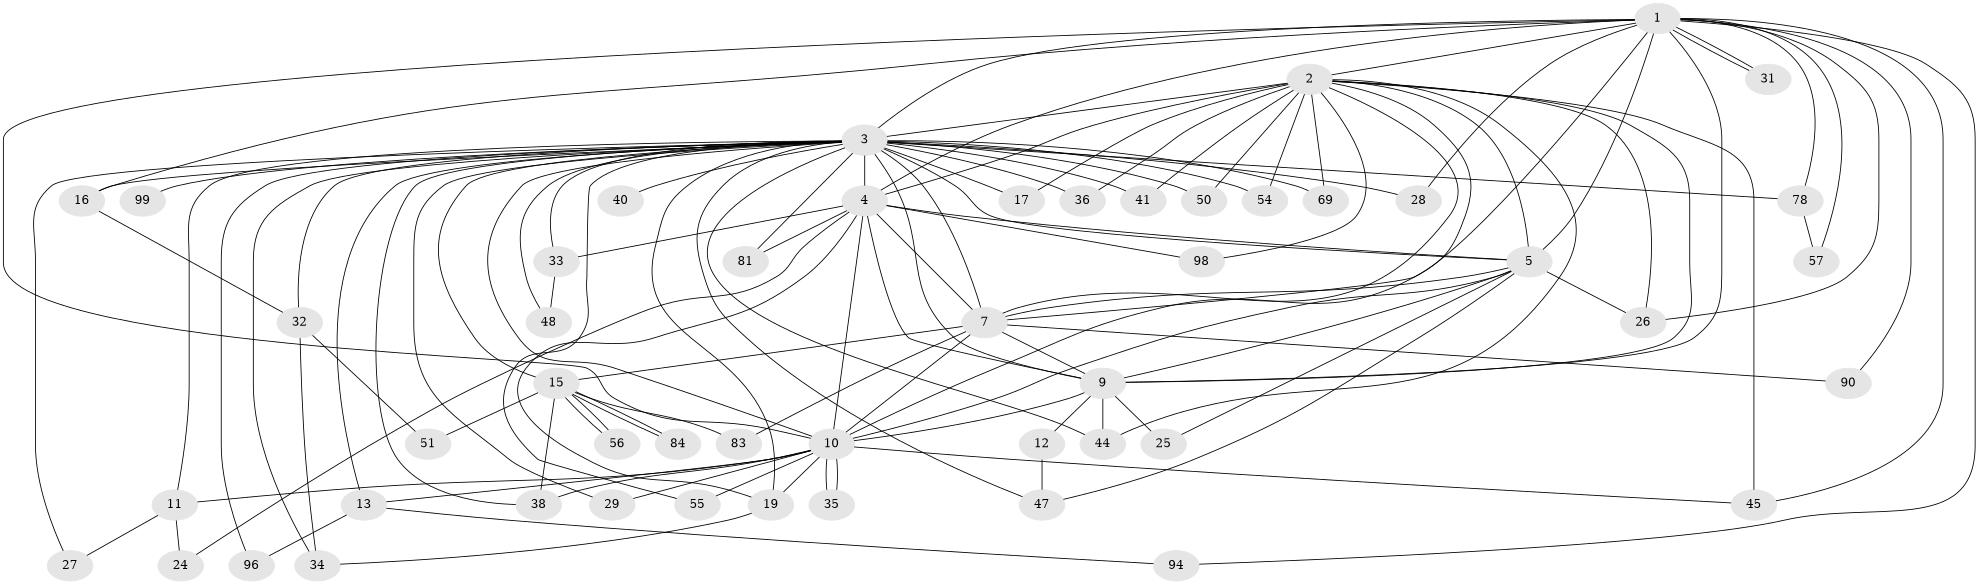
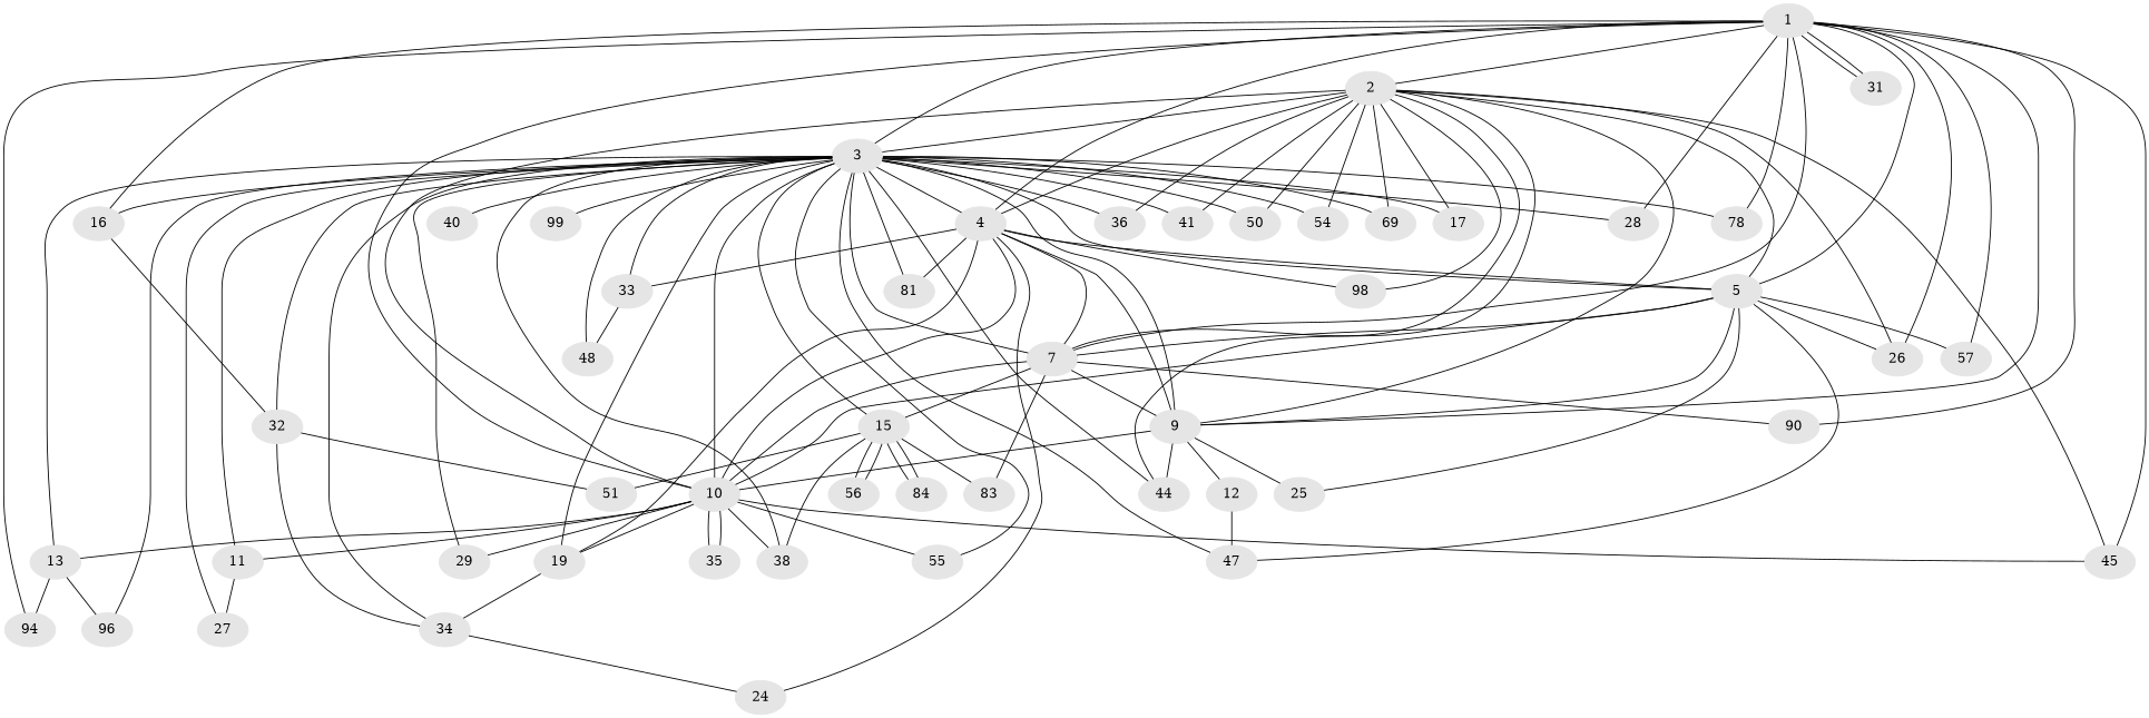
  graph {
    node [color=gray90 style=filled]
    1
    2
    3 [super="+20+65+8+73+63+6+39+18"]
    4
    5 [super="+22"]
    7
    9 [super="+21+59+64+97+88+89+68+62+30+23"]
    10 [super="+60+52"]
    16 [super="+46"]
    28
    31
    45
    57
    78
    90
    94
    26
    17
    36 [super="+92"]
    41
    44
    50
    54
    69
    98
    38 [super="+42"]
    11
    13
    15
    19 [super="+66"]
    27
    29
    32
    33 [super="+43"]
    34 [super="+100"]
    40
    47 [super="+93"]
    48
    55
    81
    96
    99
    24
    25
    83
    12
    35
    51
    56
    84
    1 -- 2
    1 -- 3 [weight=4]
    1 -- 4
    1 -- 5
    1 -- 7
    1 -- 9 [weight=2]
    1 -- 10
    1 -- 16
    1 -- 28
    1 -- 31
    1 -- 31
    1 -- 45
    1 -- 57
    1 -- 78
    1 -- 90
    1 -- 94
    1 -- 26
    2 -- 3 [weight=6]
    2 -- 4
    2 -- 5
    2 -- 7
    2 -- 9 [weight=3]
    2 -- 10
    2 -- 45
    2 -- 26
    2 -- 17
    2 -- 36
    2 -- 41
    2 -- 44
    2 -- 50
    2 -- 54
    2 -- 69
    2 -- 98
    3 -- 4 [weight=3]
    3 -- 5 [weight=3]
    3 -- 7 [weight=6]
    3 -- 9 [weight=10]
    3 -- 10 [weight=6]
    3 -- 16 [weight=3]
    3 -- 28
    3 -- 78
    3 -- 17
    3 -- 36 [weight=2]
    3 -- 41
    3 -- 44
    3 -- 50
    3 -- 54
    3 -- 69
    3 -- 38
    3 -- 11 [weight=3]
    3 -- 13 [weight=3]
    3 -- 15 [weight=3]
    3 -- 19 [weight=2]
    3 -- 27
    3 -- 29
    3 -- 32
    3 -- 33 [weight=2]
    3 -- 34
    3 -- 40 [weight=2]
    3 -- 47
    3 -- 48
    3 -- 55
    3 -- 81
    3 -- 96
    3 -- 99 [weight=2]
    4 -- 5
    4 -- 7
    4 -- 9
    4 -- 10
    4 -- 98
    4 -- 19
    4 -- 33
    4 -- 81
    4 -- 24
    5 -- 7
    5 -- 9 [weight=2]
    5 -- 10 [weight=2]
-   78 -- 57
+   5 -- 57
    5 -- 26
    5 -- 47
    5 -- 25
    7 -- 9
    7 -- 10
    7 -- 90
    7 -- 15
    7 -- 83
    9 -- 10 [weight=2]
    9 -- 44
    9 -- 25 [weight=2]
    9 -- 12
    10 -- 45
    10 -- 38
    10 -- 11
    10 -- 13
    10 -- 19
    10 -- 29
    10 -- 55
    10 -- 35 [weight=2]
    10 -- 35
    16 -- 32
    11 -- 27
-   11 -- 24
+   34 -- 24
    13 -- 94
    13 -- 96
    15 -- 38
    15 -- 83
    15 -- 51
    15 -- 56
    15 -- 56
    15 -- 84
    15 -- 84
    19 -- 34
    32 -- 34
    32 -- 51
    33 -- 48
    12 -- 47
  }
